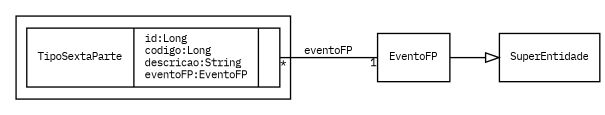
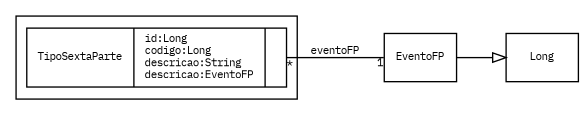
  digraph {
    fontname="IBM Plex Mono"
    fontsize=8
    rankdir=LR
    node [fontname="IBM Plex Mono" fontsize=8 shape=record]
    edge [fontname="IBM Plex Mono" fontsize=8]
-   n1 [label="{TipoSextaParte|id:Long\lcodigo:Long\ldescricao:String\leventoFP:EventoFP\l|\l}"]
+   n1 [label="{TipoSextaParte|id:Long\lcodigo:Long\ldescricao:String\ldescricao:EventoFP\l|\l}"]
    EventoFP
-   SuperEntidade
+   SuperEntidade [label=Long]
    subgraph cluster_1 {
      n1
    }
    n1 -> EventoFP [arrowhead=none headlabel=1 label=eventoFP taillabel="*"]
    EventoFP -> SuperEntidade [arrowhead=empty]
  }
